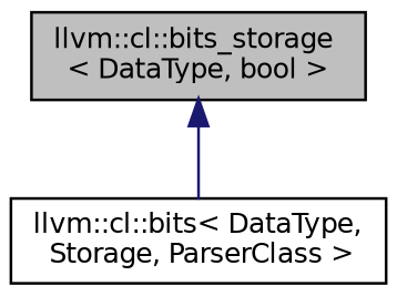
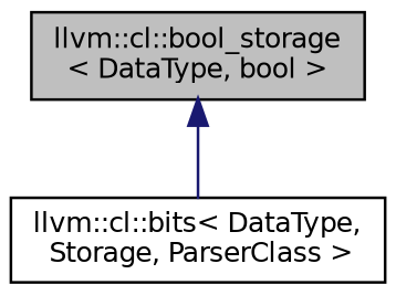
  digraph {
    node [color=black fontname=Helvetica fontsize=10 shape=record]
-   n1 [fillcolor=grey75 fontcolor=black height=0.2 label="llvm::cl::bits_storage\l\< DataType, bool \>" style=filled width=0.4]
+   n1 [fillcolor=grey75 fontcolor=black height=0.2 label="llvm::cl::bool_storage\l\< DataType, bool \>" style=filled width=0.4]
    n2 [height=0.2 label="llvm::cl::bits\< DataType,\l Storage, ParserClass \>" width=0.4]
    n1 -> n2 [color=midnightblue dir=back fontname=Helvetica fontsize=10 labelfontname=Helvetica labelfontsize=10 style=solid]
  }
